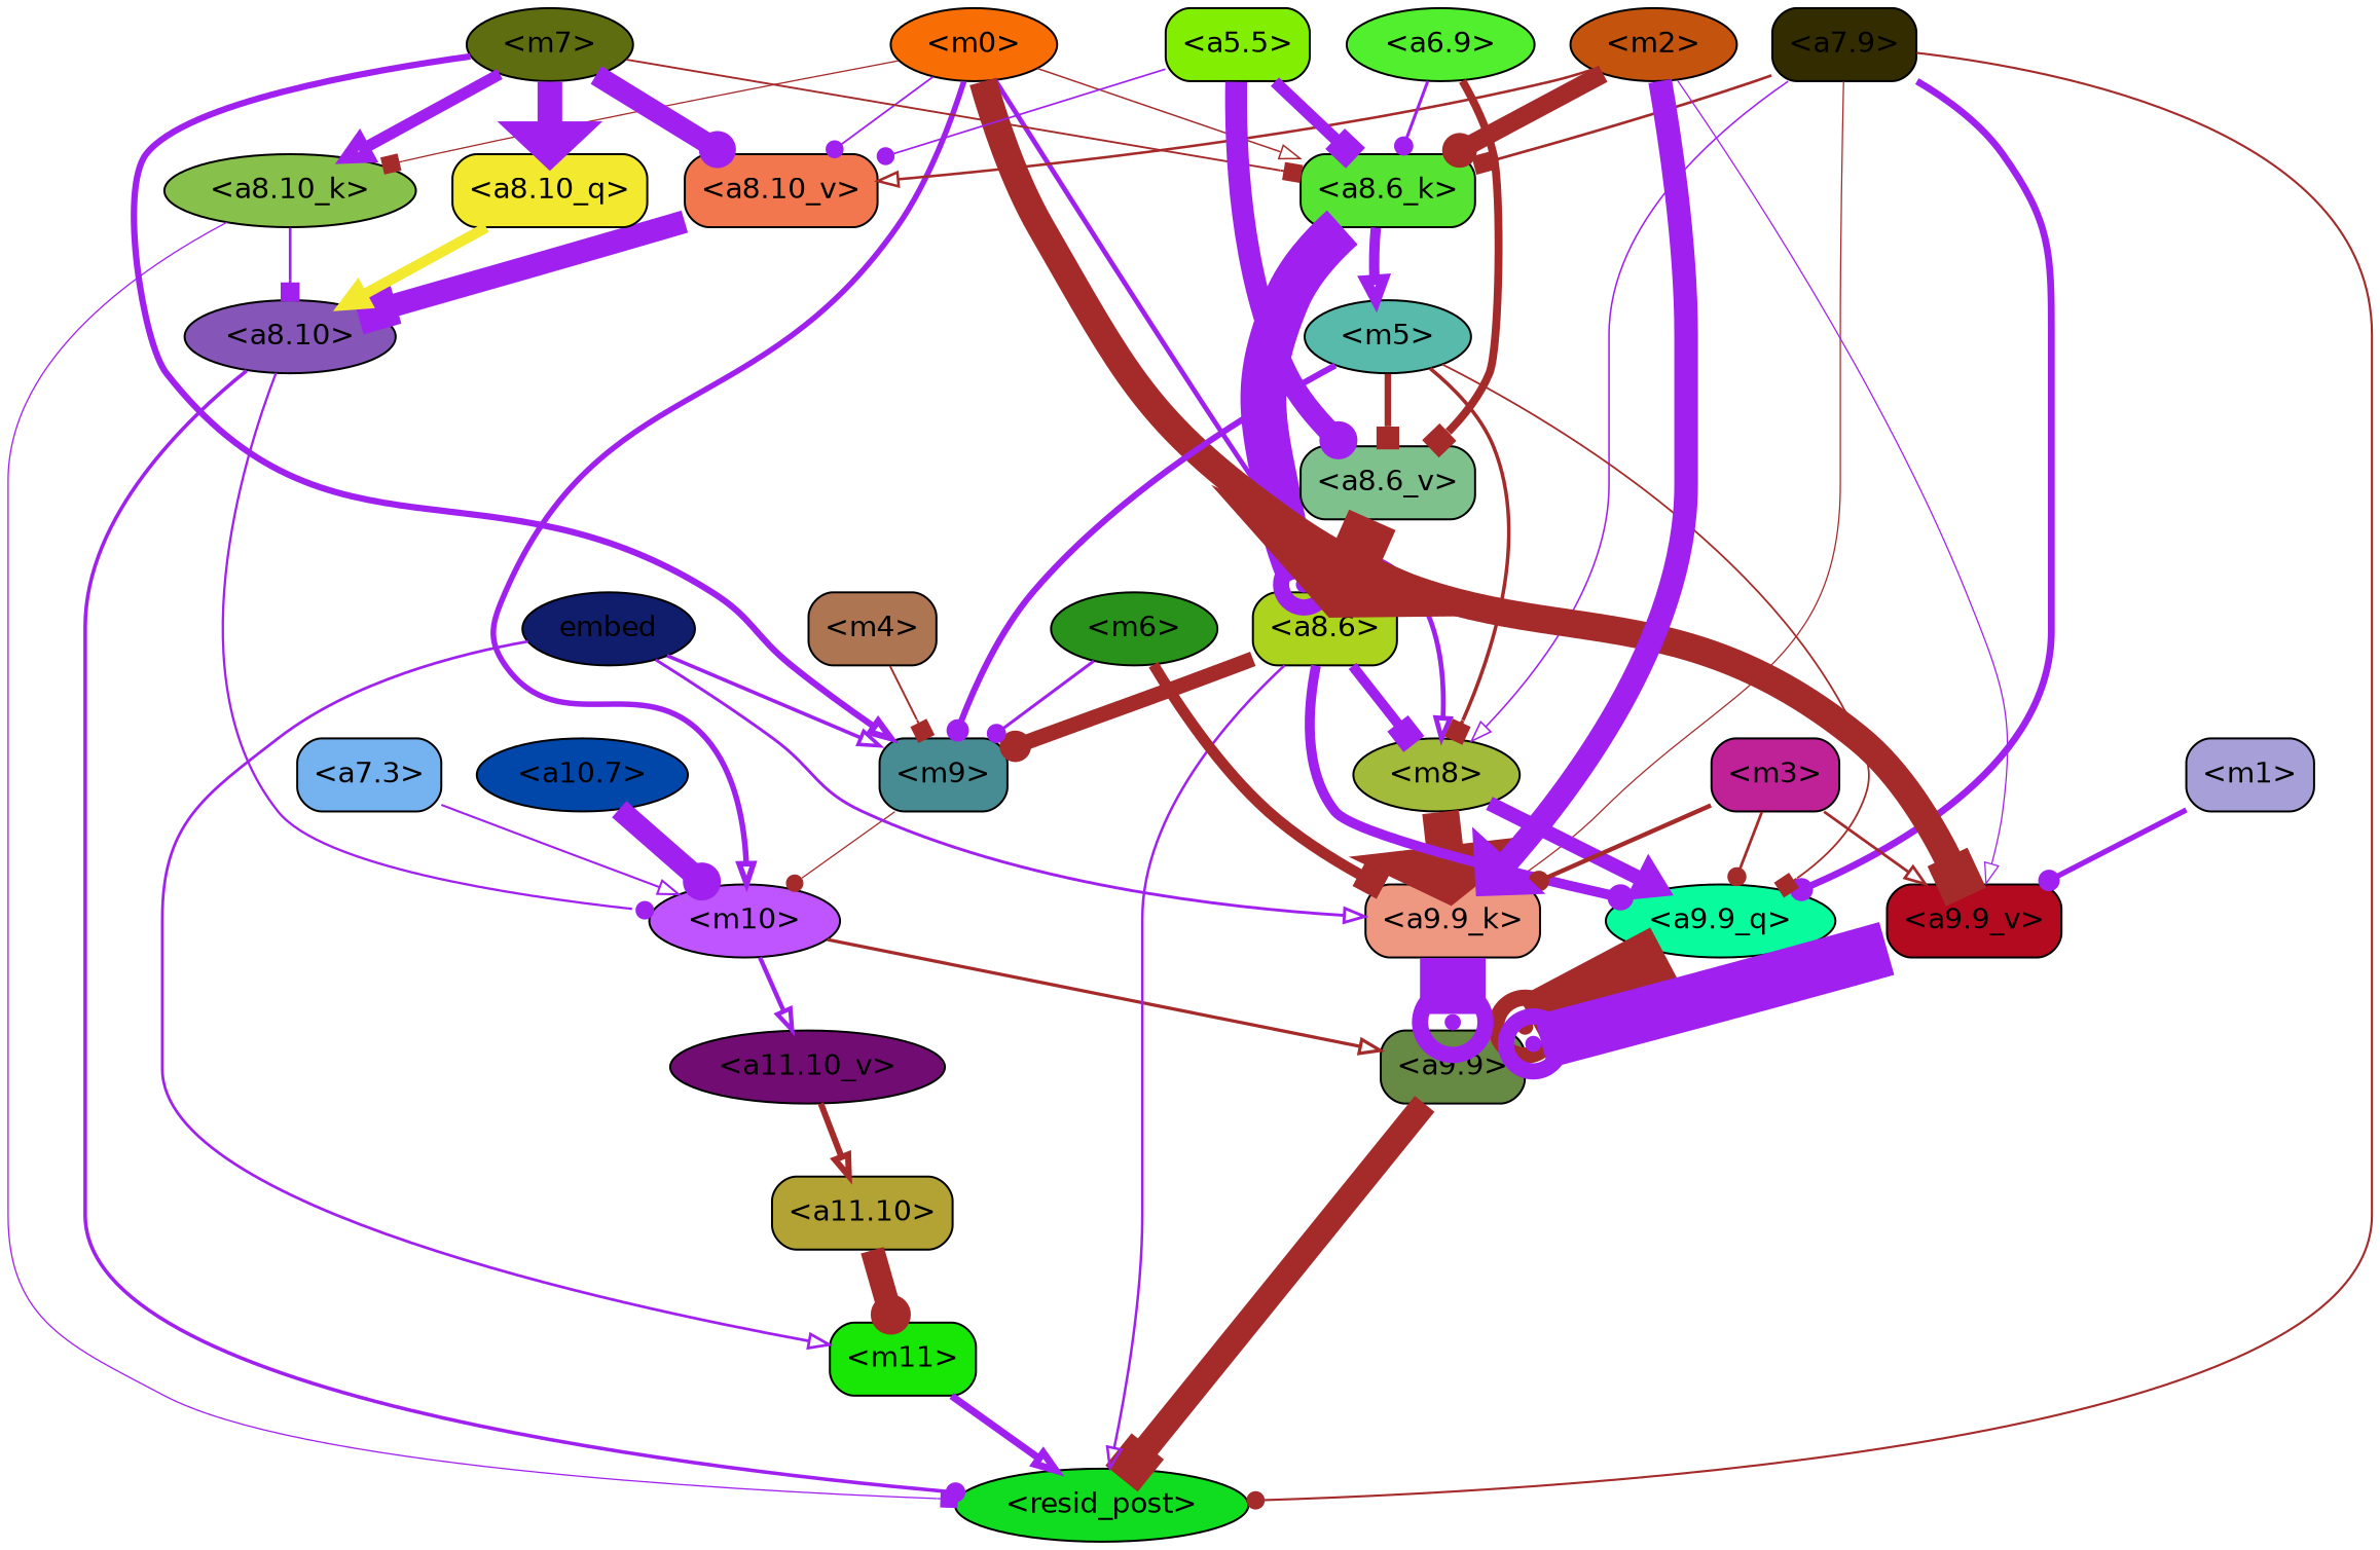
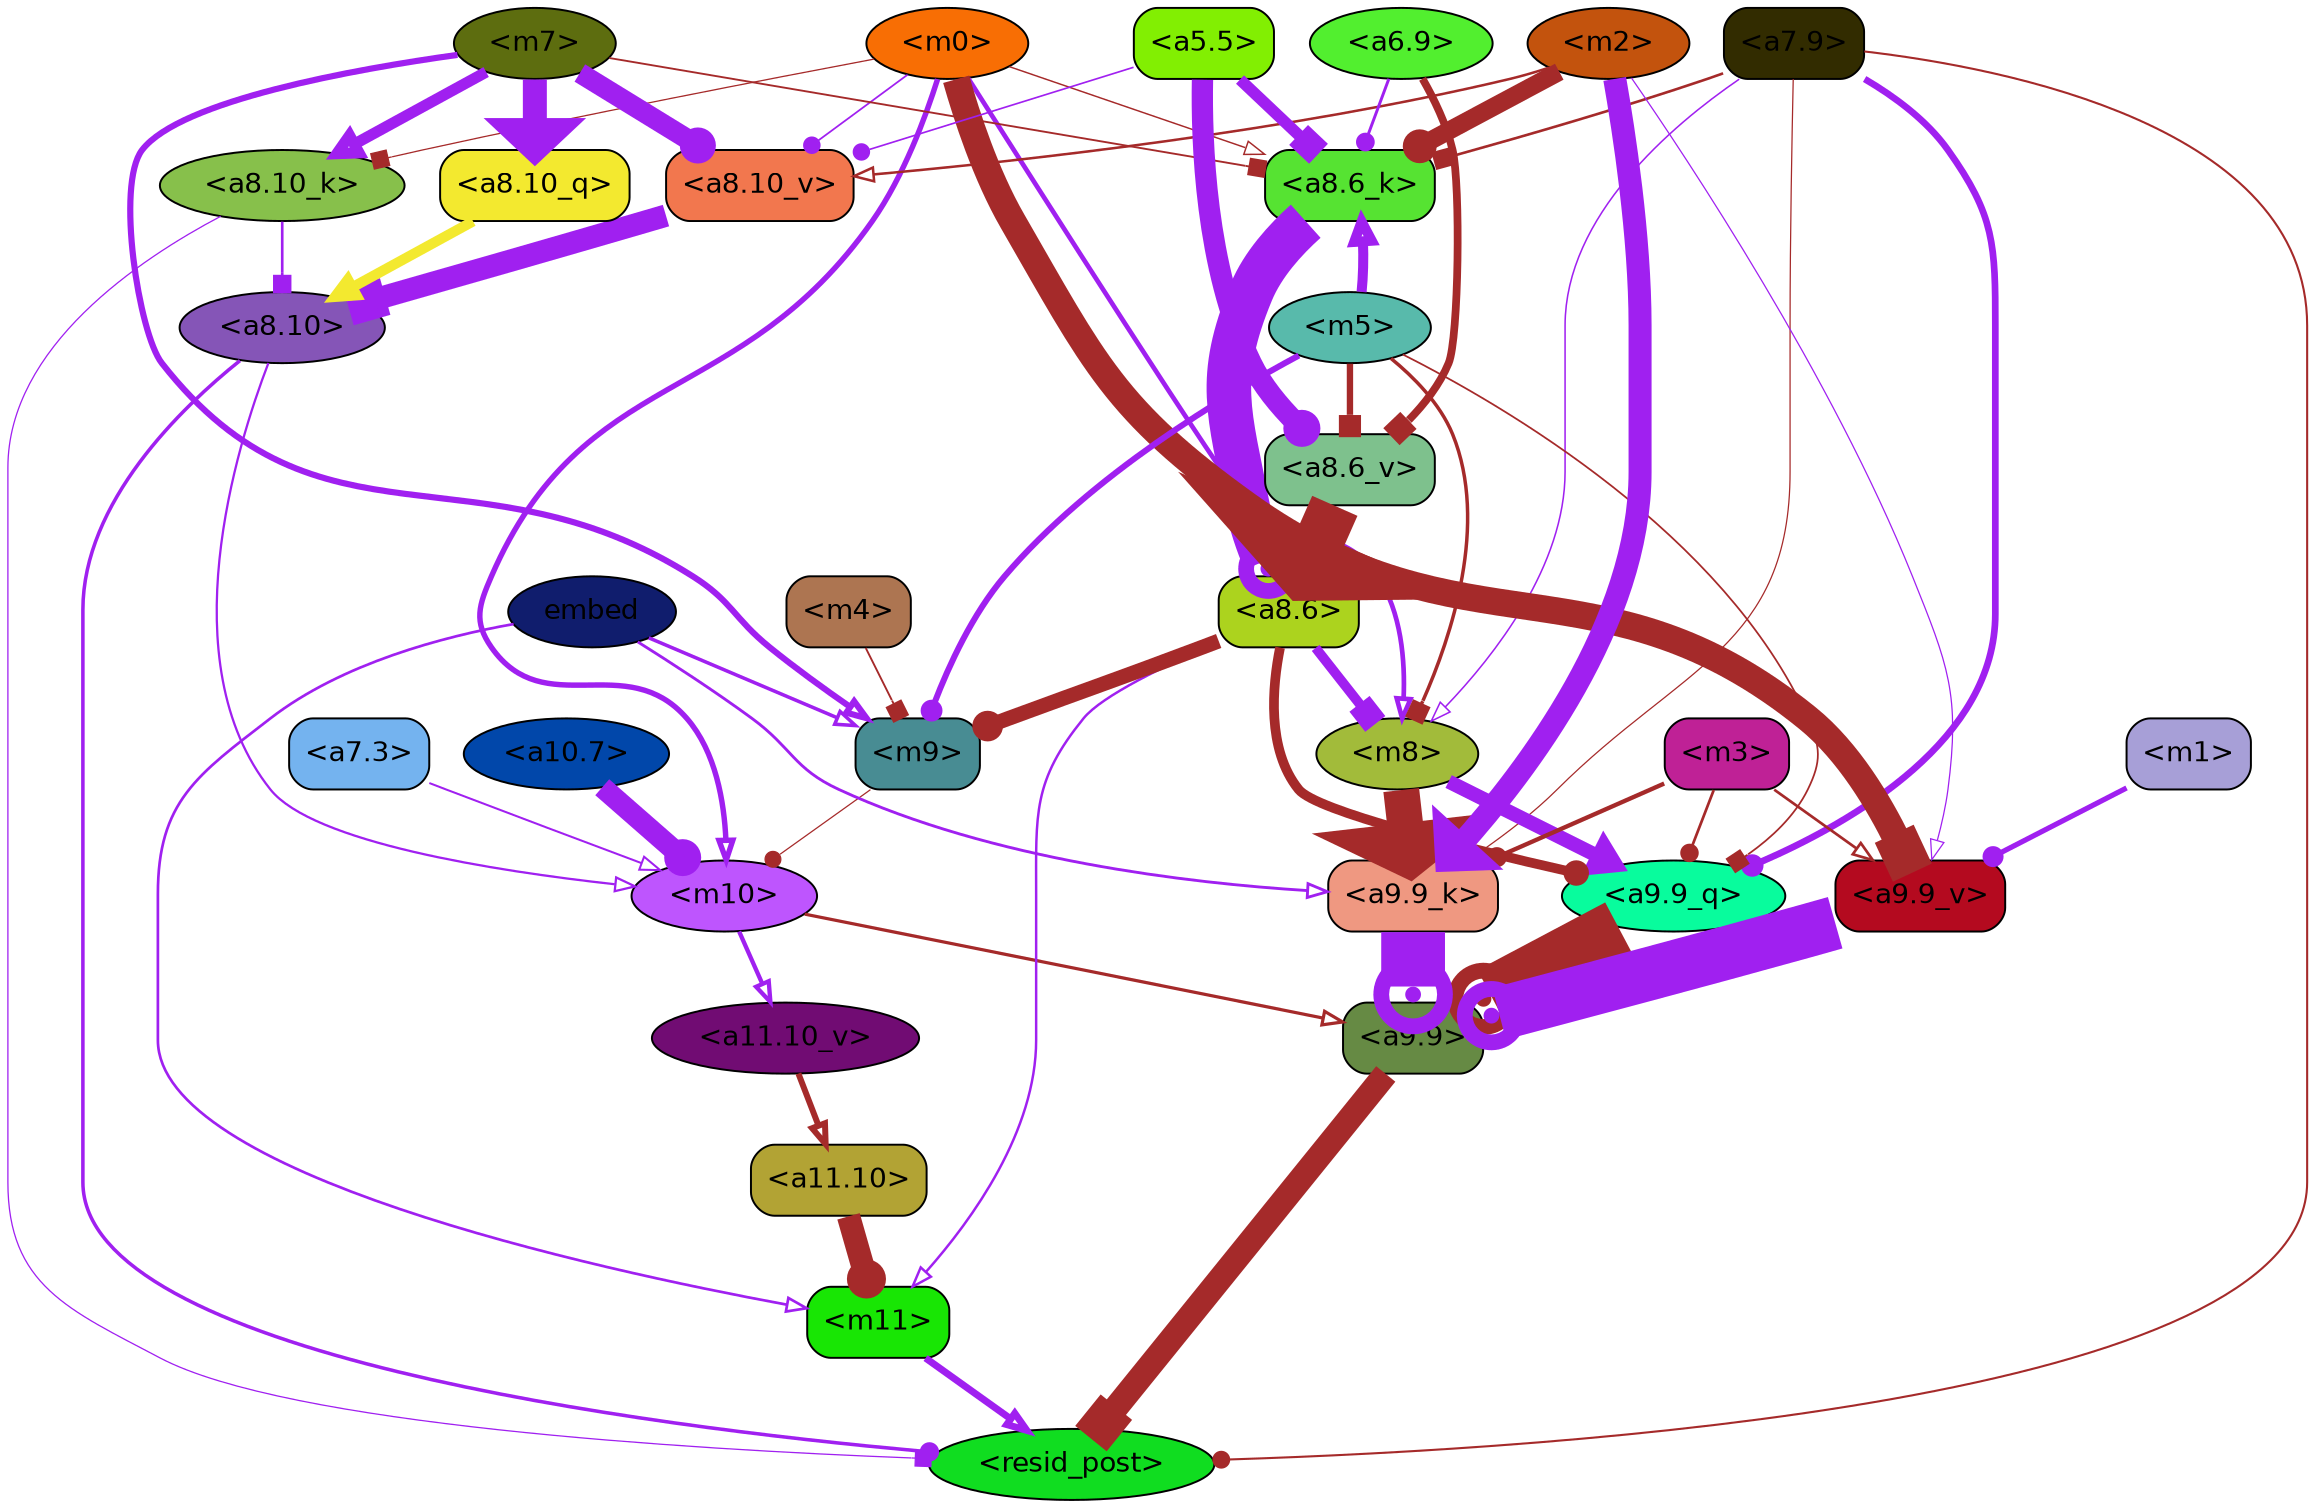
  strict digraph {
    splines=true
    node [color=black fontname=Helvetica shape=box style="filled, rounded"]
    edge [arrowhead=onormal color=purple]
    "<m11>" [fillcolor="#18e604"]
    "<resid_post>" [fillcolor="#10dd20" shape=ellipse]
    "<a9.9>" [fillcolor="#668a44"]
    "<a8.10>" [fillcolor="#8555b7" shape=ellipse]
    "<m10>" [fillcolor="#be55fe" shape=ellipse]
    "<a11.10_v>" [fillcolor="#710c73" shape=ellipse]
    "<a11.10>" [fillcolor="#b2a334"]
    "<a7.9>" [fillcolor="#322c00"]
    "<a9.9_q>" [fillcolor="#08fc9d" shape=ellipse]
    "<a9.9_k>" [fillcolor="#ef9881"]
    "<m8>" [fillcolor="#a2bb3a" shape=ellipse]
    "<a8.6_k>" [fillcolor="#56e332"]
    "<a8.6>" [fillcolor="#acd31e"]
    "<m9>" [fillcolor="#488c93"]
    "<a7.3>" [fillcolor="#74b3ef"]
    embed [fillcolor="#101d6d" shape=ellipse]
    "<a10.7>" [fillcolor="#0147aa" shape=ellipse]
    "<m0>" [fillcolor="#f86e04" shape=ellipse]
    "<a9.9_v>" [fillcolor="#b40a1f"]
    "<a8.10_k>" [fillcolor="#87c04b" shape=ellipse]
    "<a8.10_v>" [fillcolor="#f2774e"]
    "<m7>" [fillcolor="#5d6d0f" shape=ellipse]
    "<a8.10_q>" [fillcolor="#f3e92f"]
-   "<m6>" [fillcolor="#28921a" shape=ellipse]
    "<m5>" [fillcolor="#58baab" shape=ellipse]
    "<a8.6_v>" [fillcolor="#7ec18d"]
    "<m4>" [fillcolor="#ad7551"]
    "<m3>" [fillcolor="#bf2196"]
    "<m2>" [fillcolor="#c3530d" shape=ellipse]
    "<m1>" [fillcolor="#a79fd7"]
    "<a6.9>" [fillcolor="#52ef2f" shape=ellipse]
    "<a5.5>" [fillcolor="#82ef02"]
    "<m11>" -> "<resid_post>" [penwidth=3.564229369163513]
    "<a9.9>" -> "<resid_post>" [arrowhead=box color=brown penwidth=12.493714332580566]
    "<a8.10>" -> "<resid_post>" [arrowhead=dot penwidth=1.7969894409179688]
-   "<a8.10>" -> "<m10>" [arrowhead=dot penwidth=1.1516046524047852]
+   "<a8.10>" -> "<m10>" [penwidth=1.1516046524047852]
    "<m10>" -> "<a9.9>" [color=brown penwidth=1.6351637840270996]
    "<m10>" -> "<a11.10_v>" [penwidth=2.195528030395508]
    "<a11.10_v>" -> "<a11.10>" [color=brown penwidth=3.037395477294922]
    "<a11.10>" -> "<m11>" [arrowhead=dot color=brown penwidth=11.804504871368408]
    "<a7.9>" -> "<resid_post>" [arrowhead=dot color=brown penwidth=1.061915397644043]
    "<a7.9>" -> "<a9.9_q>" [arrowhead=dot penwidth=3.4010400772094727]
    "<a7.9>" -> "<a9.9_k>" [arrowhead=dot color=brown penwidth=0.6359977722167969]
    "<a7.9>" -> "<m8>" [penwidth=0.7847824096679688]
    "<a7.9>" -> "<a8.6_k>" [arrowhead=box color=brown penwidth=1.3351249694824219]
    "<a9.9_q>" -> "<a9.9>" [arrowhead=dot color=brown penwidth=28.56541872024536]
    "<a9.9_k>" -> "<a9.9>" [arrowhead=dot penwidth=32.31142416596413]
    "<m8>" -> "<a9.9_q>" [penwidth=7.189451217651367]
    "<m8>" -> "<a9.9_k>" [color=brown penwidth=18.19952392578125]
    "<a8.6_k>" -> "<a8.6>" [arrowhead=dot penwidth=22.57996129989624]
-   "<a8.6>" -> "<resid_post>" [penwidth=1.2564282417297363]
-   "<a8.6>" -> "<a9.9_q>" [arrowhead=dot penwidth=4.915989875793457]
+   "<a8.6>" -> "<m11>" [penwidth=1.2564282417297363]
+   "<a8.6>" -> "<a9.9_q>" [arrowhead=dot color=brown penwidth=4.915989875793457]
    "<a8.6>" -> "<m8>" [arrowhead=box penwidth=4.953336715698242]
    "<a8.6>" -> "<m9>" [arrowhead=dot color=brown penwidth=7.538959503173828]
    "<m9>" -> "<m10>" [arrowhead=dot color=brown penwidth=0.6350235939025879]
    "<a7.3>" -> "<m10>" [penwidth=1.0287714004516602]
    embed -> "<m11>" [penwidth=1.3679008483886719]
    embed -> "<a9.9_k>" [penwidth=1.4555702209472656]
    embed -> "<m9>" [penwidth=1.8025074005126953]
    "<a10.7>" -> "<m10>" [arrowhead=dot penwidth=10.747549057006836]
    "<m0>" -> "<m10>" [penwidth=2.7613906860351562]
    "<m0>" -> "<m8>" [penwidth=2.381570816040039]
    "<m0>" -> "<a8.6_k>" [color=brown penwidth=0.7486534118652344]
    "<m0>" -> "<a9.9_v>" [arrowhead=box color=brown penwidth=13.730411529541016]
    "<m0>" -> "<a8.10_k>" [arrowhead=box color=brown penwidth=0.6495761871337891]
    "<m0>" -> "<a8.10_v>" [arrowhead=dot penwidth=0.8922653198242188]
    "<a9.9_v>" -> "<a9.9>" [arrowhead=dot penwidth=27.08489227294922]
    "<a8.10_k>" -> "<resid_post>" [arrowhead=box penwidth=0.6493911743164062]
    "<a8.10_k>" -> "<a8.10>" [arrowhead=box penwidth=1.3374805450439453]
    "<a8.10_v>" -> "<a8.10>" [arrowhead=box penwidth=11.339973449707031]
    "<m7>" -> "<a8.6_k>" [arrowhead=box color=brown penwidth=0.9513492584228516]
    "<m7>" -> "<m9>" [penwidth=3.136892318725586]
    "<m7>" -> "<a8.10_k>" [penwidth=5.668270111083984]
    "<m7>" -> "<a8.10_v>" [arrowhead=dot penwidth=10.289600372314453]
    "<m7>" -> "<a8.10_q>" [penwidth=12.156120300292969]
    "<a8.10_q>" -> "<a8.10>" [color="#f3e92f" penwidth=5.194318771362305 arrowhead=""]
-   "<m6>" -> "<a9.9_k>" [arrowhead=box color=brown penwidth=5.398126602172852]
-   "<m6>" -> "<m9>" [arrowhead=dot penwidth=1.5130538940429688]
    "<m5>" -> "<a9.9_q>" [arrowhead=box color=brown penwidth=0.8938226699829102]
    "<m5>" -> "<m8>" [arrowhead=box color=brown penwidth=1.7677688598632812]
-   "<a8.6_k>" -> "<m5>" [penwidth=5.085668563842773]
+   "<m5>" -> "<a8.6_k>" [penwidth=5.085668563842773]
    "<m5>" -> "<m9>" [arrowhead=dot penwidth=3.070161819458008]
    "<m5>" -> "<a8.6_v>" [arrowhead=box color=brown penwidth=3.2228469848632812]
    "<a8.6_v>" -> "<a8.6>" [color=brown penwidth=25.068782806396484]
    "<m4>" -> "<m9>" [arrowhead=box color=brown penwidth=0.9546451568603516]
    "<m3>" -> "<a9.9_q>" [arrowhead=dot color=brown penwidth=1.3806190490722656]
    "<m3>" -> "<a9.9_k>" [arrowhead=dot color=brown penwidth=2.201329231262207]
    "<m3>" -> "<a9.9_v>" [color=brown penwidth=1.3742599487304688]
    "<m2>" -> "<a9.9_k>" [penwidth=11.667590618133545]
    "<m2>" -> "<a8.6_k>" [arrowhead=dot color=brown penwidth=9.172065734863281]
    "<m2>" -> "<a9.9_v>" [penwidth=0.6356887817382812]
    "<m2>" -> "<a8.10_v>" [color=brown penwidth=1.287038803100586]
    "<m1>" -> "<a9.9_v>" [arrowhead=dot penwidth=2.656749725341797]
    "<a6.9>" -> "<a8.6_k>" [arrowhead=dot penwidth=1.504995346069336]
    "<a6.9>" -> "<a8.6_v>" [arrowhead=box color=brown penwidth=3.925710678100586]
    "<a5.5>" -> "<a8.6_k>" [arrowhead=box penwidth=5.877564430236816]
    "<a5.5>" -> "<a8.10_v>" [arrowhead=dot penwidth=0.8552722930908203]
    "<a5.5>" -> "<a8.6_v>" [arrowhead=dot penwidth=10.800443649291992]
  }
